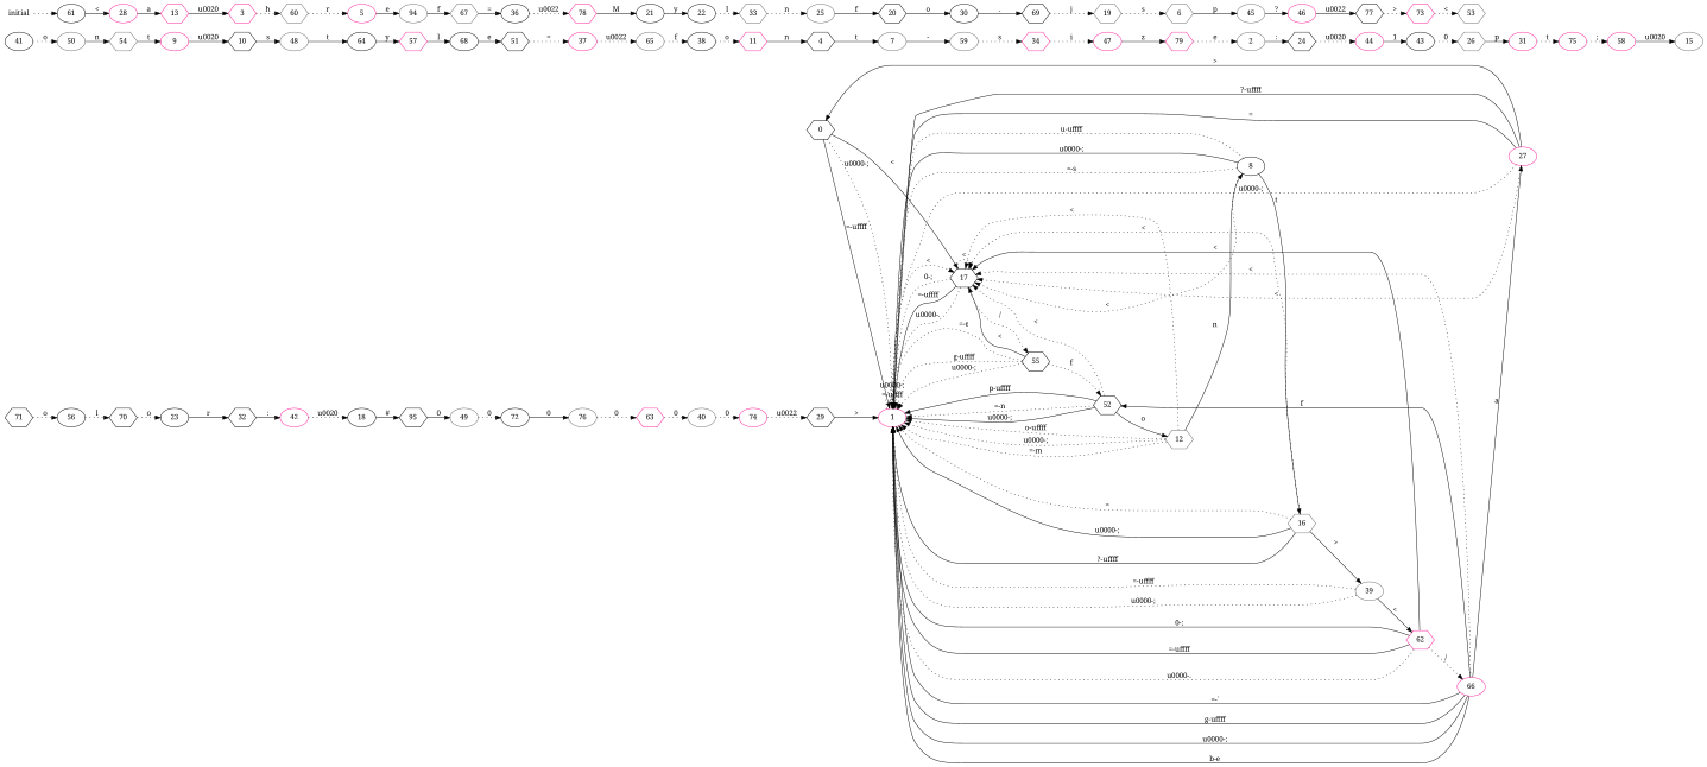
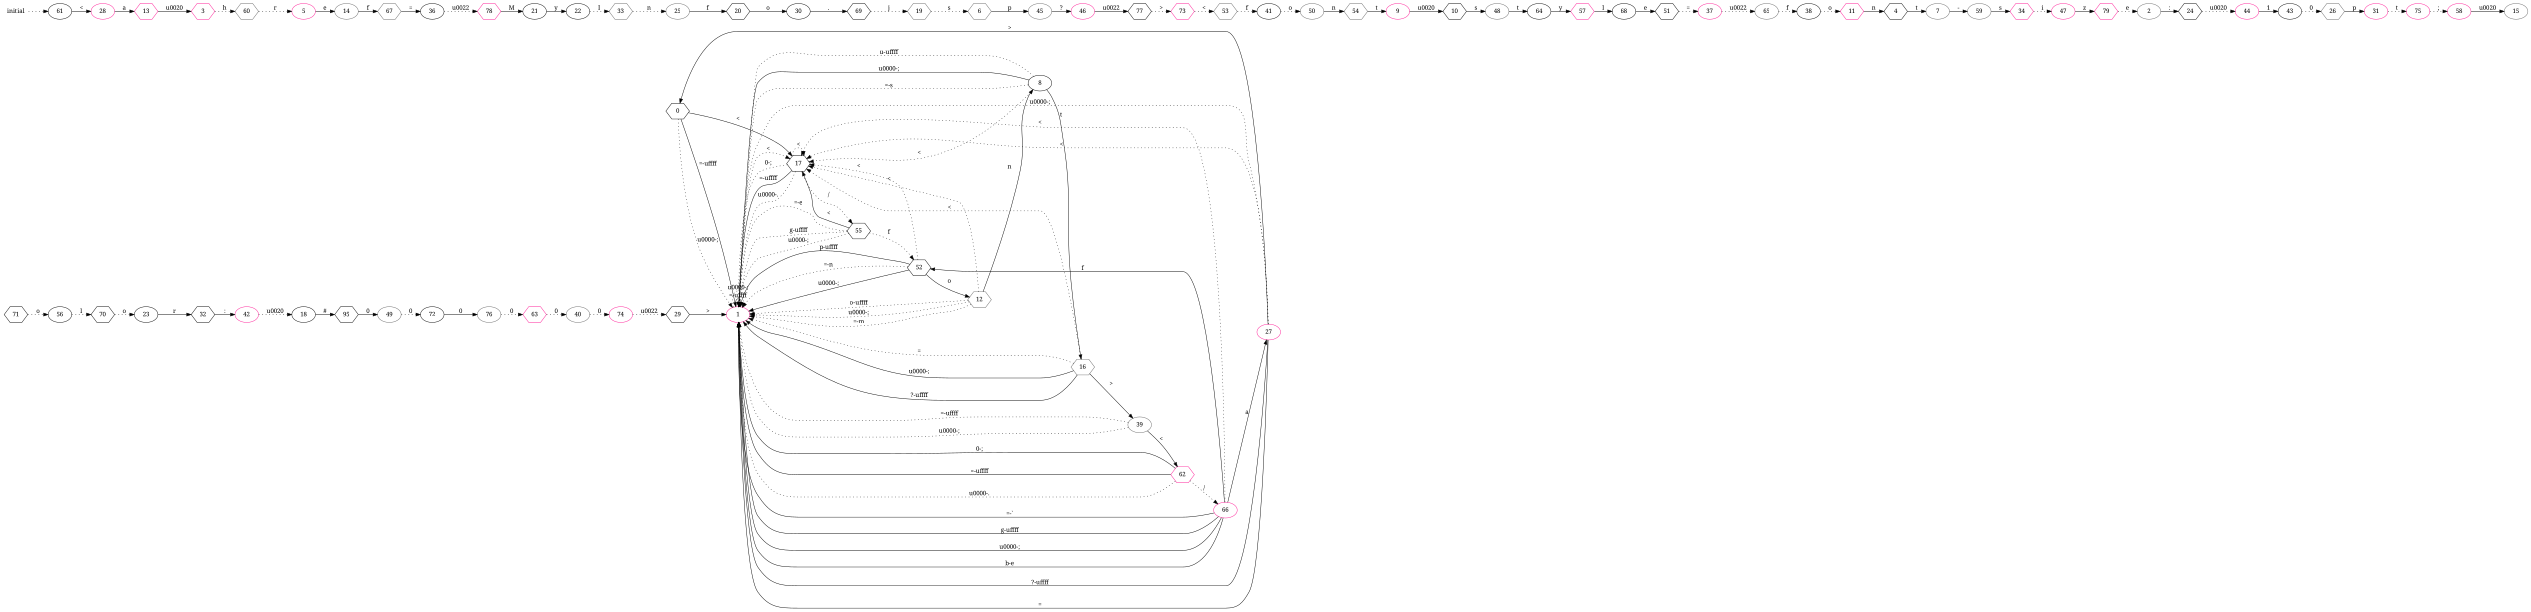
  digraph {
    fontname="Noto Serif"
    rankdir=LR
    node [color=black fontname="Noto Serif" shape=ellipse]
    edge [fontname="Noto Serif" style=solid]
    0 [shape=hexagon]
    1 [color=deeppink]
    17 [shape=hexagon]
    55 [shape=hexagon]
    52 [shape=hexagon]
    2 [color=gray40]
    24 [shape=hexagon]
    44 [color=deeppink]
    43
    3 [color=deeppink shape=hexagon]
    60 [color=gray40 shape=hexagon]
    5 [color=deeppink]
-   14 [color=gray40 label=94]
+   14 [color=gray40]
    4 [shape=hexagon]
    7 [color=gray40]
    59 [color=gray40]
    34 [color=deeppink shape=hexagon]
    67 [color=gray40 shape=hexagon]
    36
    6 [color=gray40 shape=hexagon]
    45 [color=gray40]
    46 [color=deeppink]
    77 [shape=hexagon]
    47 [color=deeppink]
    8
    16 [color=gray40 shape=hexagon]
    39 [color=gray40]
    62 [color=deeppink shape=hexagon]
    9 [color=deeppink]
    10 [shape=hexagon]
    48 [color=gray40]
    64
    57 [color=deeppink shape=hexagon]
    11 [color=deeppink shape=hexagon]
    12 [color=gray40 shape=hexagon]
    13 [color=deeppink shape=hexagon]
    78 [color=deeppink shape=hexagon]
    15 [color=gray40]
    71 [shape=hexagon]
    56
    70 [shape=hexagon]
    66 [color=deeppink]
    n43 [label=95 shape=hexagon]
    18
    49 [color=gray40]
    72
    19 [color=gray40 shape=hexagon]
    20 [shape=hexagon]
    30
    69 [shape=hexagon]
    21
    22
    33 [color=gray40 shape=hexagon]
    25 [color=gray40]
    32 [shape=hexagon]
    23
    42 [color=deeppink]
    26 [color=gray40 shape=hexagon]
    31 [color=deeppink]
    75 [color=deeppink]
    58 [color=deeppink]
    27 [color=deeppink]
    28 [color=deeppink]
    29 [shape=hexagon]
    79 [color=deeppink shape=hexagon]
    76 [color=gray40]
    37 [color=deeppink]
    65 [color=gray40]
    38
    40 [color=gray40]
    74 [color=deeppink]
    50 [color=gray40]
    41
    54 [color=gray40 shape=hexagon]
    73 [color=deeppink shape=hexagon]
    53 [color=gray40 shape=hexagon]
    68
    63 [color=deeppink shape=hexagon]
    51 [shape=hexagon]
    61
    initial [color=deeppink shape=plaintext]
    0 -> 1 [label="=-\uffff"]
    0 -> 1 [label="\u0000-;" style=dotted]
    0 -> 17 [label="<"]
    1 -> 1 [label="=-\uffff"]
    1 -> 1 [label="\u0000-;" style=dotted]
    1 -> 17 [label="<" style=dotted]
    17 -> 1 [label="0-;" style=dotted]
    17 -> 1 [label="=-\uffff"]
    17 -> 1 [label="\u0000-." style=dotted]
    17 -> 17 [label="<" style=dotted]
    17 -> 55 [label="/" style=dotted]
    55 -> 1 [label="=-e" style=dotted]
    55 -> 1 [label="g-\uffff" style=dotted]
    55 -> 1 [label="\u0000-;" style=dotted]
    55 -> 17 [label="<"]
    55 -> 52 [label=f style=dotted]
    52 -> 1 [label="p-\uffff"]
    52 -> 1 [label="=-n" style=dotted]
    52 -> 1 [label="\u0000-;"]
    52 -> 17 [label="<" style=dotted]
    52 -> 12 [label=o]
    2 -> 24 [label=":"]
    24 -> 44 [label="\u0020" style=dotted]
    44 -> 43 [label=1]
    43 -> 26 [label=0 style=dotted]
    3 -> 60 [label=h style=dotted]
    60 -> 5 [label=r style=dotted]
    5 -> 14 [label=e]
    14 -> 67 [label=f]
    4 -> 7 [label=t]
    7 -> 59 [label="-"]
-   59 -> 34 [label=s style=dotted]
+   59 -> 34 [label=s]
    34 -> 47 [label=i style=dotted]
    67 -> 36 [label="="]
    36 -> 78 [label="\u0022" style=dotted]
    6 -> 45 [label=p]
    45 -> 46 [label="?"]
    46 -> 77 [label="\u0022"]
    77 -> 73 [label=">" style=dotted]
    47 -> 79 [label=z]
    8 -> 1 [label="u-\uffff" style=dotted]
    8 -> 1 [label="\u0000-;"]
    8 -> 1 [label="=-s" style=dotted]
    8 -> 17 [label="<" style=dotted]
    8 -> 16 [label=t]
    16 -> 1 [label="=" style=dotted]
    16 -> 1 [label="\u0000-;"]
    16 -> 1 [label="?-\uffff"]
    16 -> 17 [label="<" style=dotted]
    16 -> 39 [label=">"]
    39 -> 1 [label="=-\uffff" style=dotted]
    39 -> 1 [label="\u0000-;" style=dotted]
    39 -> 62 [label="<"]
    62 -> 1 [label="0-;"]
    62 -> 1 [label="=-\uffff"]
    62 -> 1 [label="\u0000-." style=dotted]
-   62 -> 17 [label="<"]
    62 -> 66 [label="/" style=dotted]
    9 -> 10 [label="\u0020"]
    10 -> 48 [label=s]
    48 -> 64 [label=t]
    64 -> 57 [label=y]
    57 -> 68 [label=l]
    11 -> 4 [label=n]
    12 -> 1 [label="o-\uffff" style=dotted]
    12 -> 1 [label="\u0000-;" style=dotted]
    12 -> 1 [label="=-m" style=dotted]
    12 -> 17 [label="<" style=dotted]
    12 -> 8 [label=n]
    13 -> 3 [label="\u0020"]
    78 -> 21 [label=M]
    71 -> 56 [label=o style=dotted]
    56 -> 70 [label=l style=dotted]
    70 -> 23 [label=o style=dotted]
    66 -> 1 [label="=-`"]
    66 -> 1 [label="g-\uffff"]
    66 -> 1 [label="\u0000-;"]
    66 -> 1 [label="b-e"]
    66 -> 17 [label="<" style=dotted]
    66 -> 52 [label=f]
    66 -> 27 [label=a]
    n43 -> 49 [label=0]
    18 -> n43 [label="#"]
    49 -> 72 [label=0 style=dotted]
    72 -> 76 [label=0]
    19 -> 6 [label=s style=dotted]
    20 -> 30 [label=o]
    30 -> 69 [label="."]
    69 -> 19 [label=j style=dotted]
    21 -> 22 [label=y]
    22 -> 33 [label=I style=dotted]
    33 -> 25 [label=n style=dotted]
    25 -> 20 [label=f]
    32 -> 42 [label=":"]
    23 -> 32 [label=r]
    42 -> 18 [label="\u0020" style=dotted]
    26 -> 31 [label=p]
    31 -> 75 [label=t style=dotted]
    75 -> 58 [label=";" style=dotted]
    58 -> 15 [label="\u0020"]
    27 -> 0 [label=">"]
    27 -> 1 [label="="]
    27 -> 1 [label="\u0000-;" style=dotted]
    27 -> 1 [label="?-\uffff"]
    27 -> 17 [label="<" style=dotted]
    28 -> 13 [label=a]
    29 -> 1 [label=">"]
    79 -> 2 [label=e style=dotted]
    76 -> 63 [label=0 style=dotted]
    37 -> 65 [label="\u0022" style=dotted]
    65 -> 38 [label=f style=dotted]
    38 -> 11 [label=o style=dotted]
    40 -> 74 [label=0 style=dotted]
    74 -> 29 [label="\u0022" style=dotted]
    50 -> 54 [label=n]
    41 -> 50 [label=o style=dotted]
    54 -> 9 [label=t]
    73 -> 53 [label="<" style=dotted]
+   53 -> 41 [label=f style=dotted]
    68 -> 51 [label=e]
    63 -> 40 [label=0 style=dotted]
    51 -> 37 [label="=" style=dotted]
    61 -> 28 [label="<"]
    initial -> 61 [style=dotted]
  }
